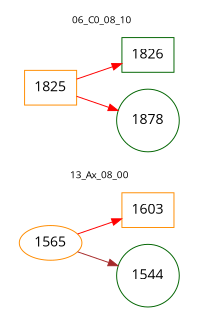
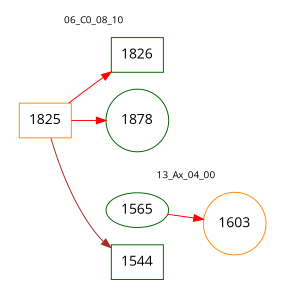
  digraph {
    fontname="Open Sans"
    rankdir=LR
    node [color=darkorange fontname="Open Sans" shape=circle]
    edge [color=red fontname="Open Sans"]
-   n1 [label=1565 shape=ellipse]
-   n2 [color=darkgreen label=1544]
-   n3 [label=1603 shape=box]
+   n1 [color=darkgreen label=1565 shape=ellipse]
+   n2 [color=darkgreen label=1544 shape=box]
+   n3 [label=1603]
    n4 [label=1825 shape=box]
    n5 [color=darkgreen label=1878]
    n6 [color=darkgreen label=1826 shape=box]
    subgraph cluster_1 {
      color=white
      fontsize=10
-     label="13_Ax_08_00"
+     label="13_Ax_04_00"
      n1
      n2
      n3
    }
    subgraph cluster_2 {
      color=white
      fontsize=10
      label="06_C0_08_10"
      n4
      n5
      n6
    }
-   n1 -> n2 [color=brown]
+   n4 -> n2 [color=brown]
    n1 -> n3
    n4 -> n5
    n4 -> n6
  }
